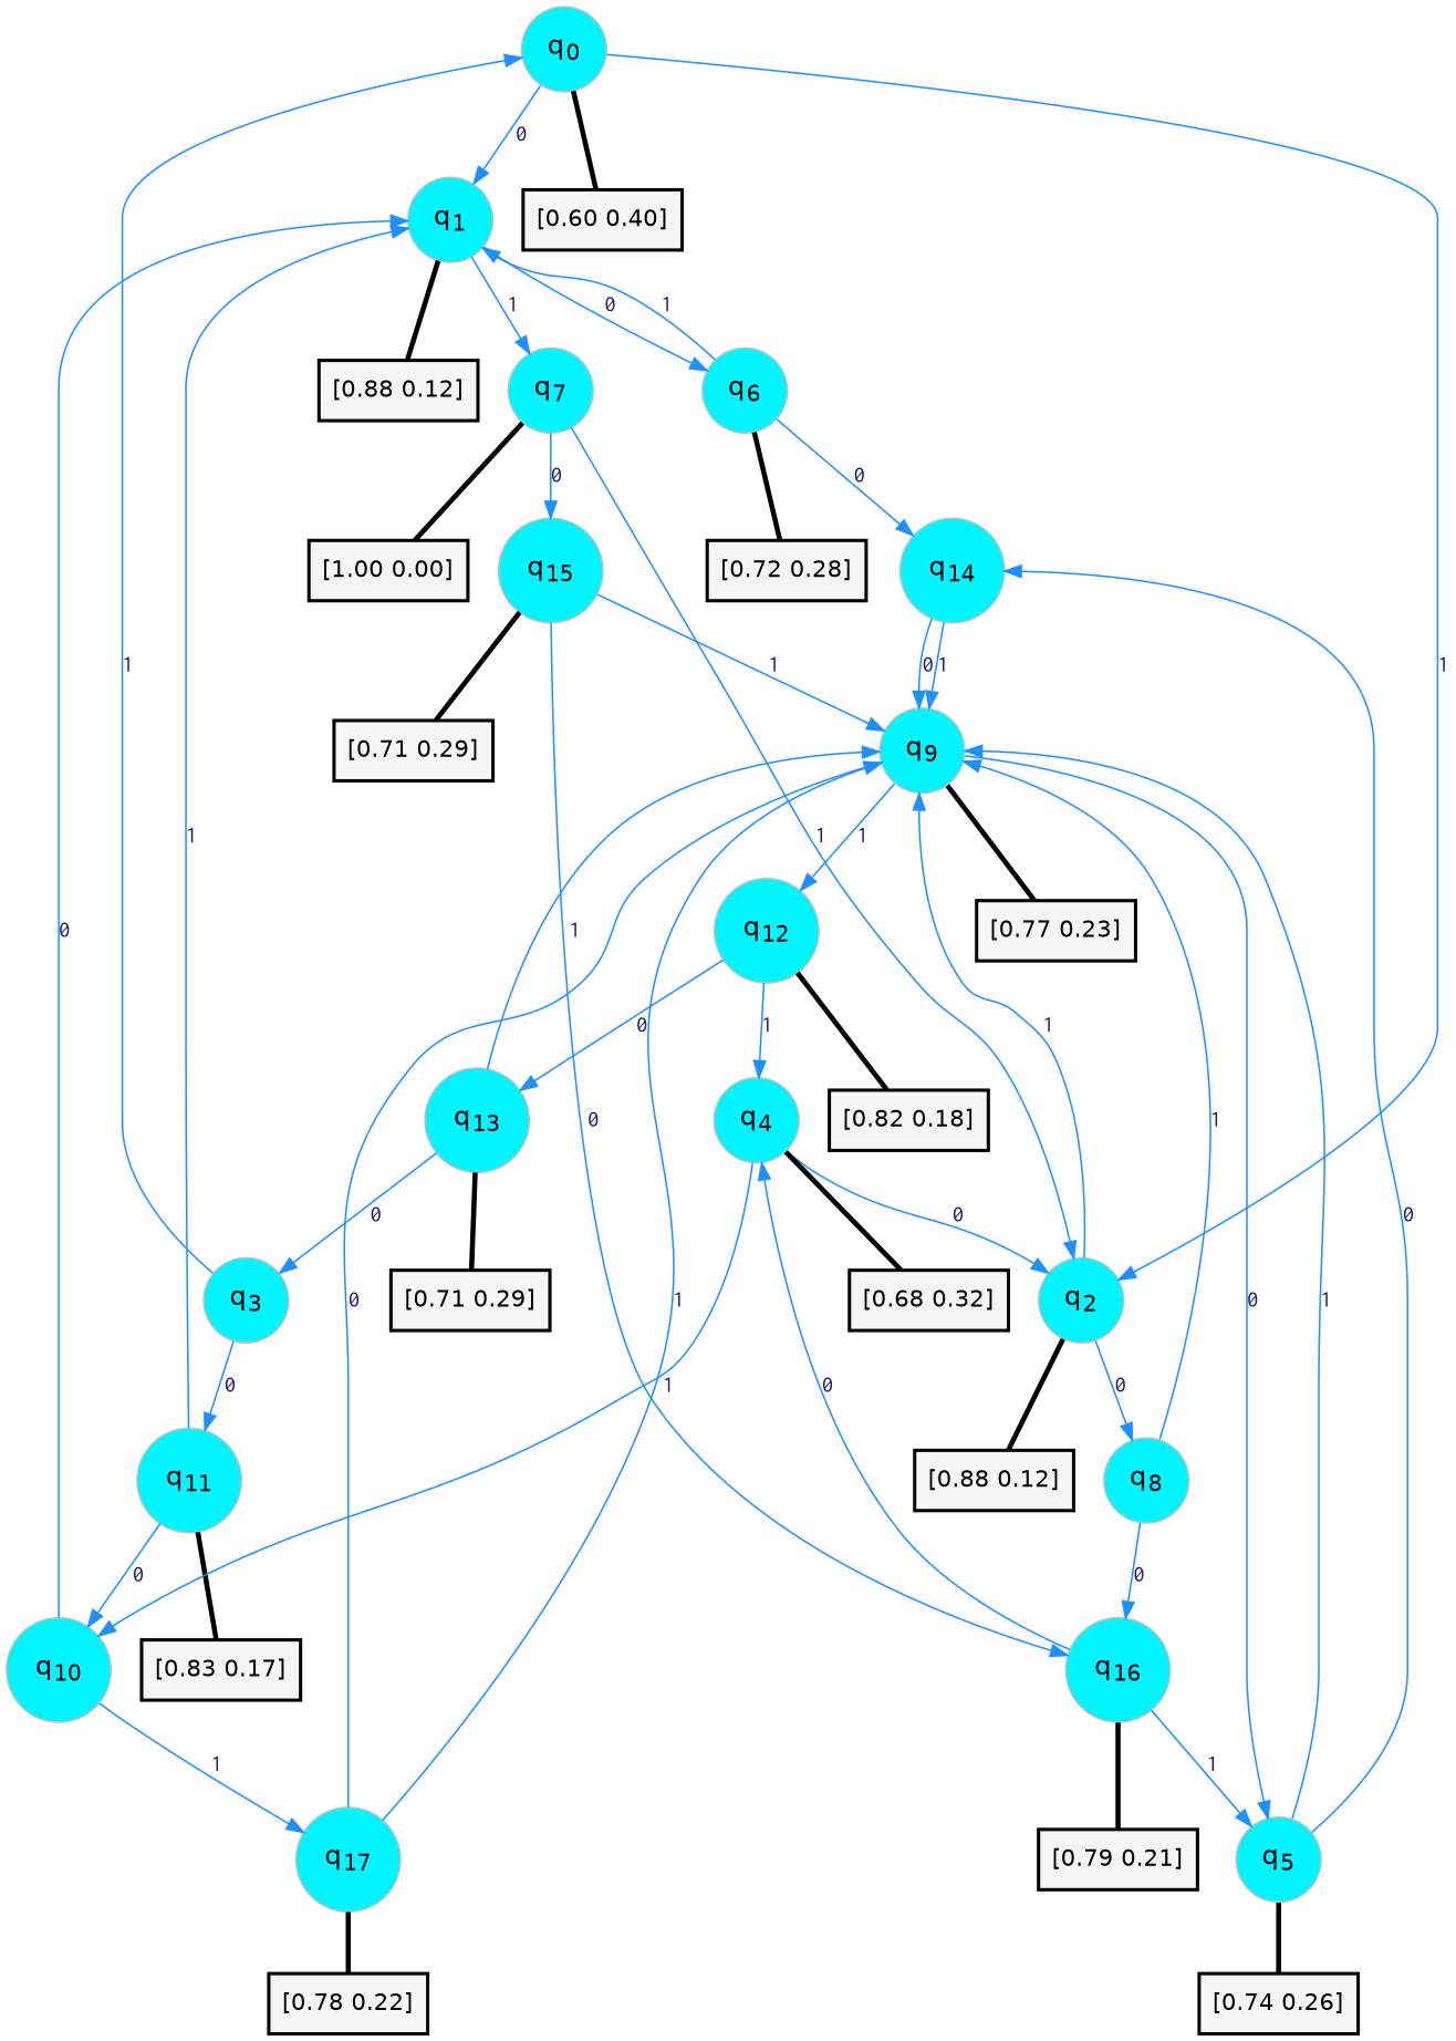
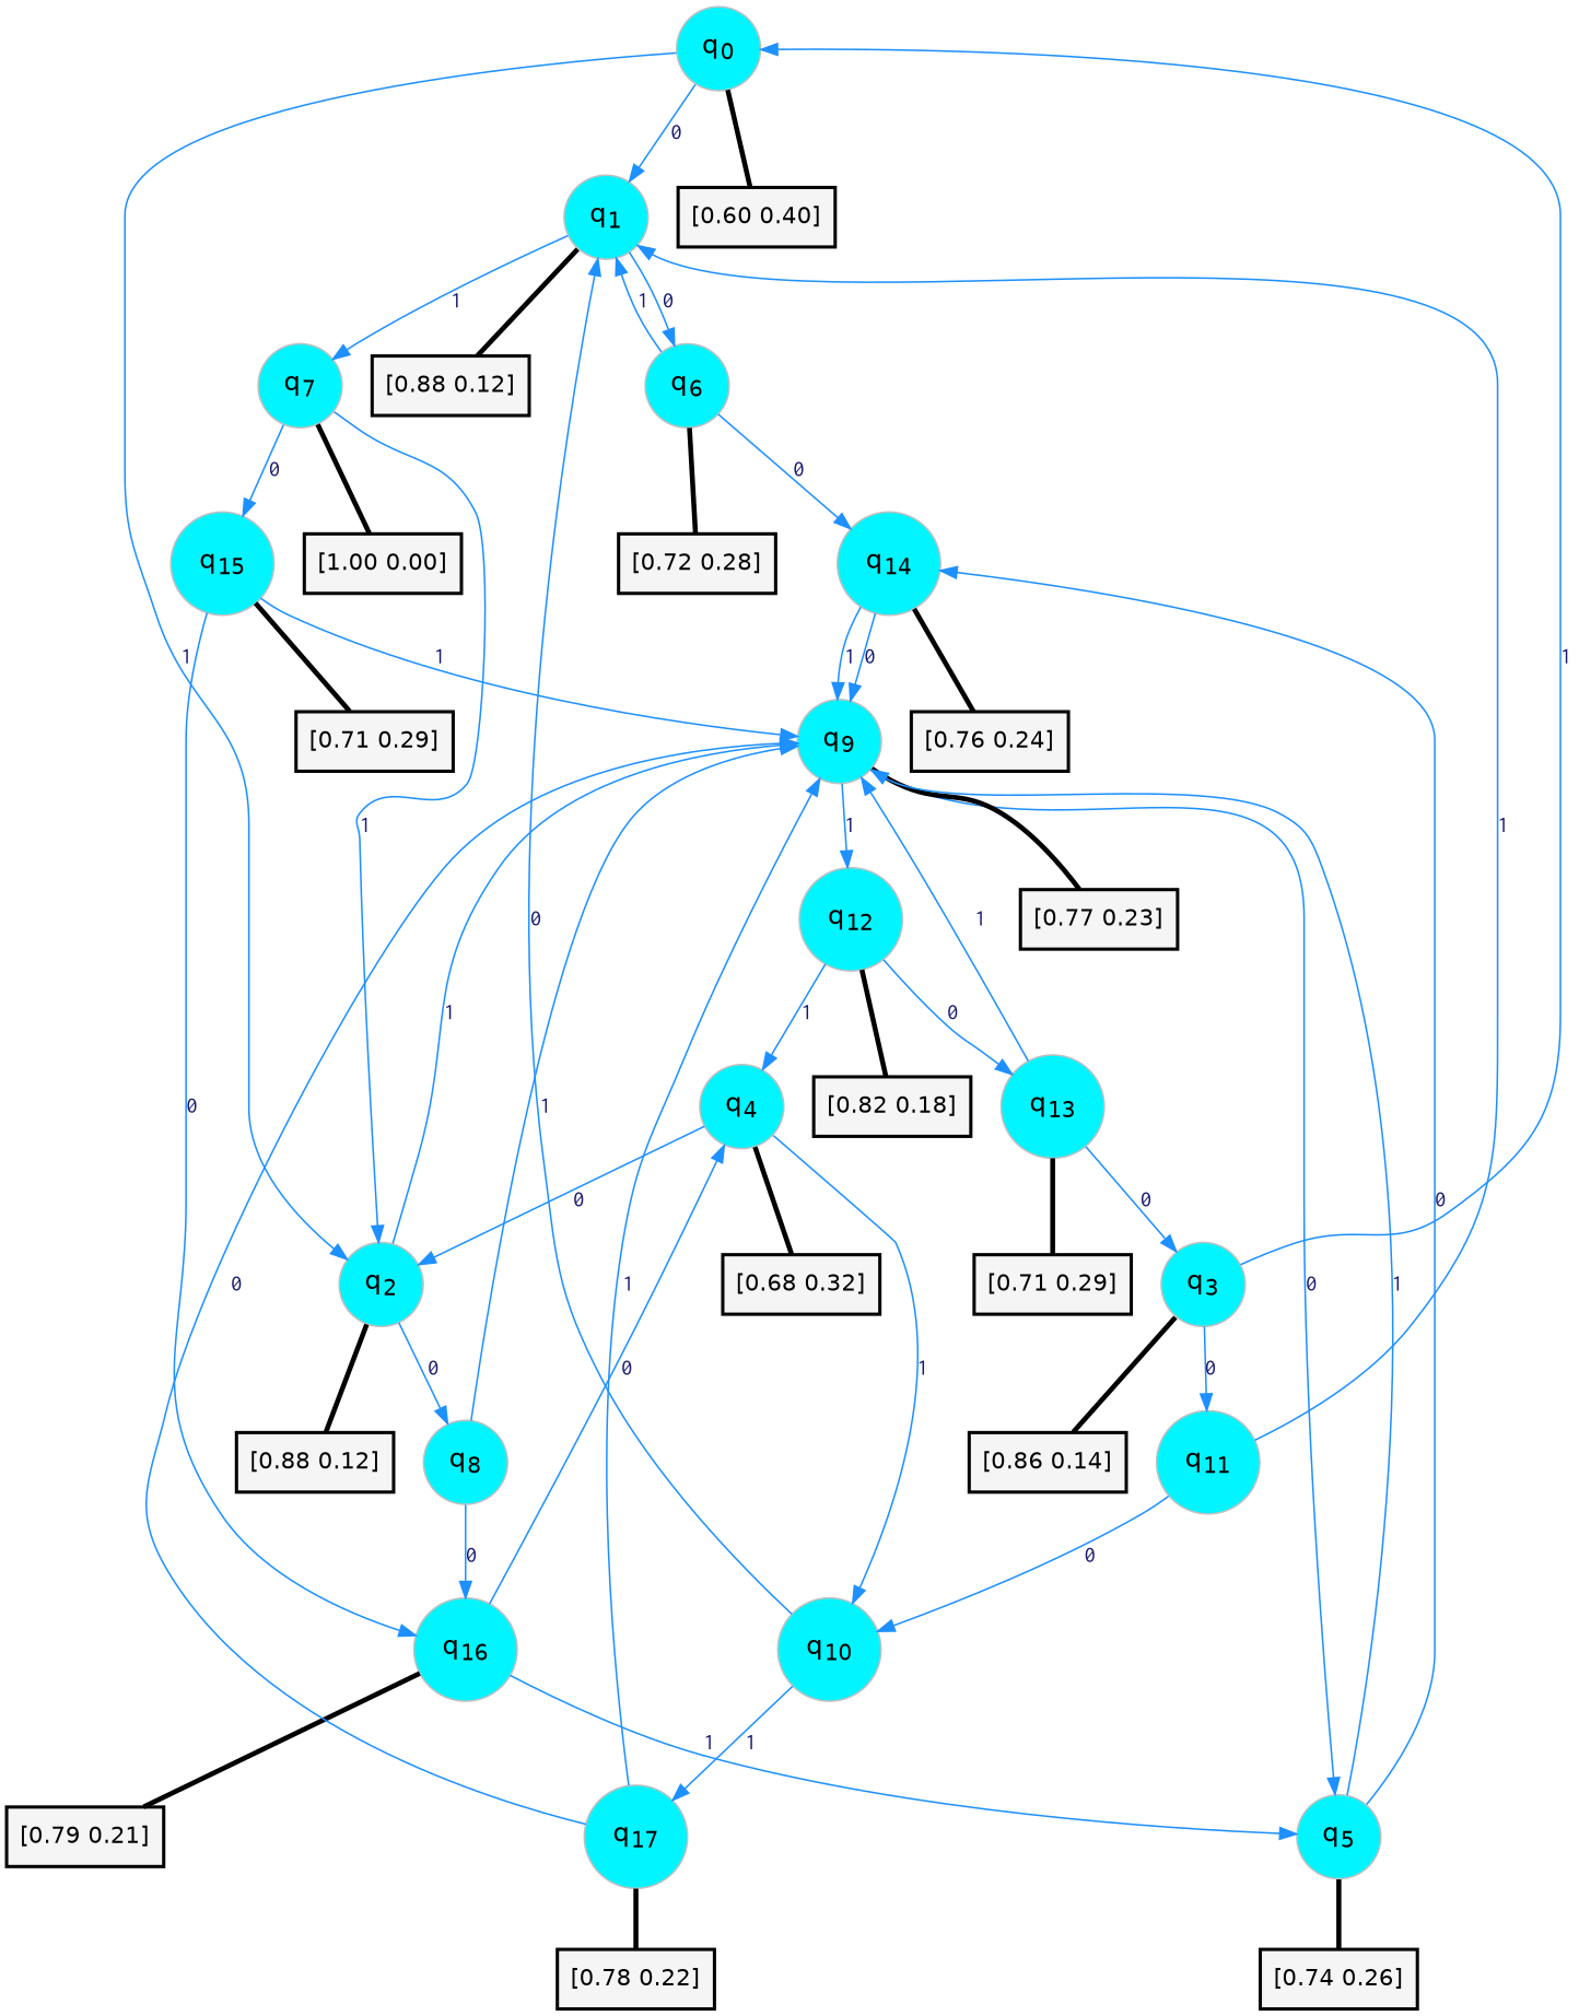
  digraph {
    rankdir=TD
    node [color=gray fillcolor=turquoise1 fontcolor=black fontname=Helvetica fontsize=16 fontweight=bold shape=circle style=filled]
    edge [arrowsize=1 color=dodgerblue1 fontcolor=midnightblue fontname=courier fontweight=bold penwidth=1 style=solid weight=20]
    n1 [label=<q<SUB>0</SUB>>]
    n2 [label=<q<SUB>1</SUB>>]
    n3 [label=<q<SUB>2</SUB>>]
    n4 [color=black fillcolor=whitesmoke fontsize=14 label="[0.60 0.40]" penwidth=2 shape=box]
    n5 [label=<q<SUB>6</SUB>>]
    n6 [label=<q<SUB>7</SUB>>]
    n7 [color=black fillcolor=whitesmoke fontsize=14 label="[0.88 0.12]" penwidth=2 shape=box]
    n8 [label=<q<SUB>8</SUB>>]
    n9 [label=<q<SUB>9</SUB>>]
    n10 [color=black fillcolor=whitesmoke fontsize=14 label="[0.88 0.12]" penwidth=2 shape=box]
    n11 [label=<q<SUB>14</SUB>>]
    n12 [color=black fillcolor=whitesmoke fontsize=14 label="[0.72 0.28]" penwidth=2 shape=box]
    n13 [label=<q<SUB>15</SUB>>]
    n14 [color=black fillcolor=whitesmoke fontsize=14 label="[1.00 0.00]" penwidth=2 shape=box]
    n15 [label=<q<SUB>16</SUB>>]
    n16 [label=<q<SUB>5</SUB>>]
    n17 [label=<q<SUB>12</SUB>>]
    n18 [color=black fillcolor=whitesmoke fontsize=14 label="[0.77 0.23]" penwidth=2 shape=box]
    n19 [label=<q<SUB>3</SUB>>]
    n20 [label=<q<SUB>11</SUB>>]
+   n21 [color=black fillcolor=whitesmoke fontsize=14 label="[0.86 0.14]" penwidth=2 shape=box]
    n22 [label=<q<SUB>10</SUB>>]
-   n23 [color=black fillcolor=whitesmoke fontsize=14 label="[0.83 0.17]" penwidth=2 shape=box]
    n24 [label=<q<SUB>4</SUB>>]
    n25 [color=black fillcolor=whitesmoke fontsize=14 label="[0.68 0.32]" penwidth=2 shape=box]
    n26 [label=<q<SUB>17</SUB>>]
    n27 [color=black fillcolor=whitesmoke fontsize=14 label="[0.74 0.26]" penwidth=2 shape=box]
+   n28 [color=black fillcolor=whitesmoke fontsize=14 label="[0.76 0.24]" penwidth=2 shape=box]
    n29 [color=black fillcolor=whitesmoke fontsize=14 label="[0.71 0.29]" penwidth=2 shape=box]
    n30 [color=black fillcolor=whitesmoke fontsize=14 label="[0.79 0.21]" penwidth=2 shape=box]
    n31 [label=<q<SUB>13</SUB>>]
    n32 [color=black fillcolor=whitesmoke fontsize=14 label="[0.82 0.18]" penwidth=2 shape=box]
    n33 [color=black fillcolor=whitesmoke fontsize=14 label="[0.78 0.22]" penwidth=2 shape=box]
    n34 [color=black fillcolor=whitesmoke fontsize=14 label="[0.71 0.29]" penwidth=2 shape=box]
    n1 -> n2 [label=0]
    n1 -> n3 [label=1]
    n1 -> n4 [arrowhead=none color=black penwidth=3]
    n2 -> n5 [label=0]
    n2 -> n6 [label=1]
    n2 -> n7 [arrowhead=none color=black penwidth=3]
    n3 -> n8 [label=0]
    n3 -> n9 [label=1]
    n3 -> n10 [arrowhead=none color=black penwidth=3]
    n5 -> n2 [label=1]
    n5 -> n11 [label=0]
    n5 -> n12 [arrowhead=none color=black penwidth=3]
    n6 -> n3 [label=1]
    n6 -> n13 [label=0]
    n6 -> n14 [arrowhead=none color=black penwidth=3]
    n8 -> n9 [label=1]
    n8 -> n15 [label=0]
    n9 -> n16 [label=0]
    n9 -> n17 [label=1]
    n9 -> n18 [arrowhead=none color=black penwidth=3]
    n11 -> n9 [label=0]
    n11 -> n9 [label=1]
+   n11 -> n28 [arrowhead=none color=black penwidth=3]
    n13 -> n9 [label=1]
    n13 -> n15 [label=0]
    n13 -> n29 [arrowhead=none color=black penwidth=3]
    n15 -> n16 [label=1]
    n15 -> n24 [label=0]
    n15 -> n30 [arrowhead=none color=black penwidth=3]
    n16 -> n9 [label=1]
    n16 -> n11 [label=0]
    n16 -> n27 [arrowhead=none color=black penwidth=3]
    n17 -> n24 [label=1]
    n17 -> n31 [label=0]
    n17 -> n32 [arrowhead=none color=black penwidth=3]
    n19 -> n1 [label=1]
    n19 -> n20 [label=0]
+   n19 -> n21 [arrowhead=none color=black penwidth=3]
    n20 -> n2 [label=1]
    n20 -> n22 [label=0]
-   n20 -> n23 [arrowhead=none color=black penwidth=3]
    n22 -> n2 [label=0]
    n22 -> n26 [label=1]
    n24 -> n3 [label=0]
    n24 -> n22 [label=1]
    n24 -> n25 [arrowhead=none color=black penwidth=3]
    n26 -> n9 [label=0]
    n26 -> n9 [label=1]
    n26 -> n33 [arrowhead=none color=black penwidth=3]
    n31 -> n9 [label=1]
    n31 -> n19 [label=0]
    n31 -> n34 [arrowhead=none color=black penwidth=3]
  }
